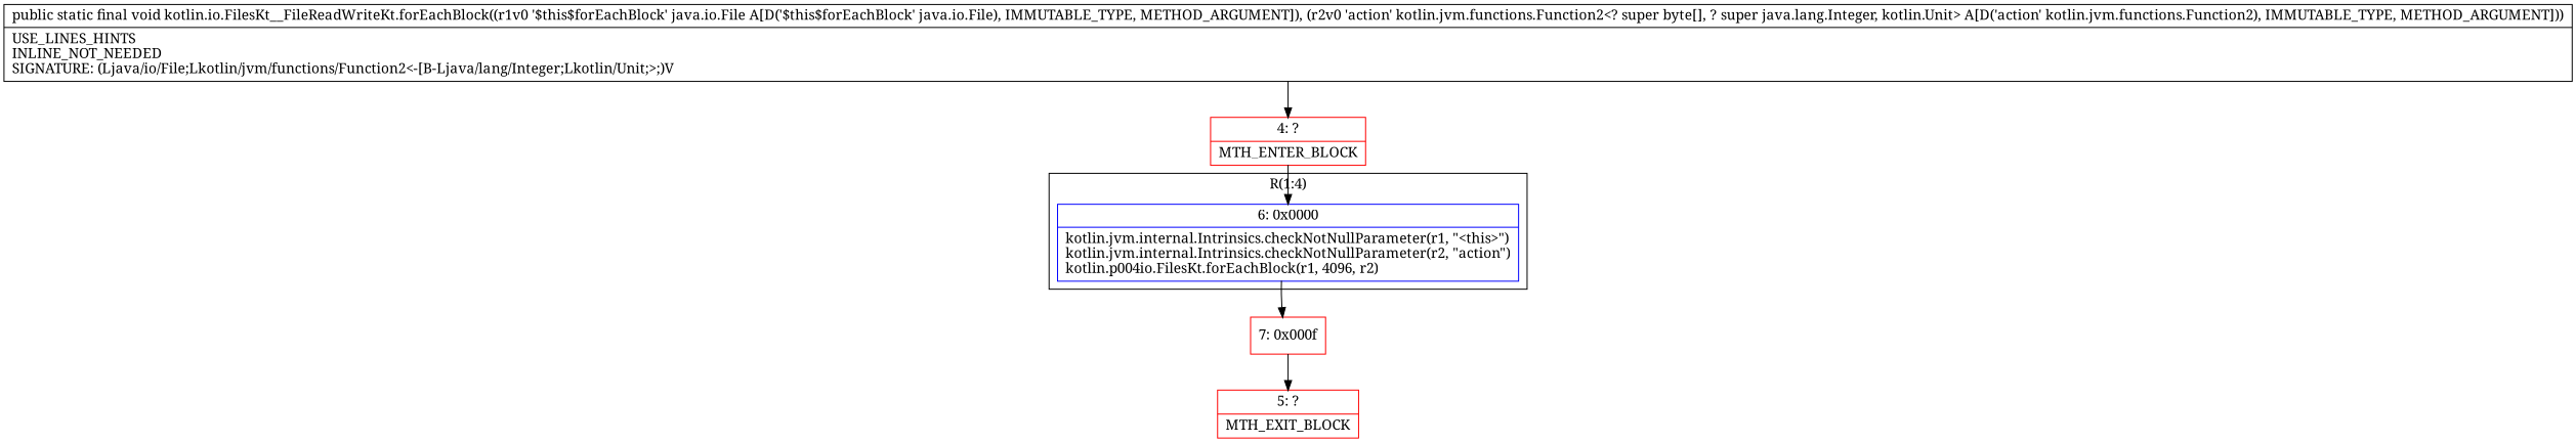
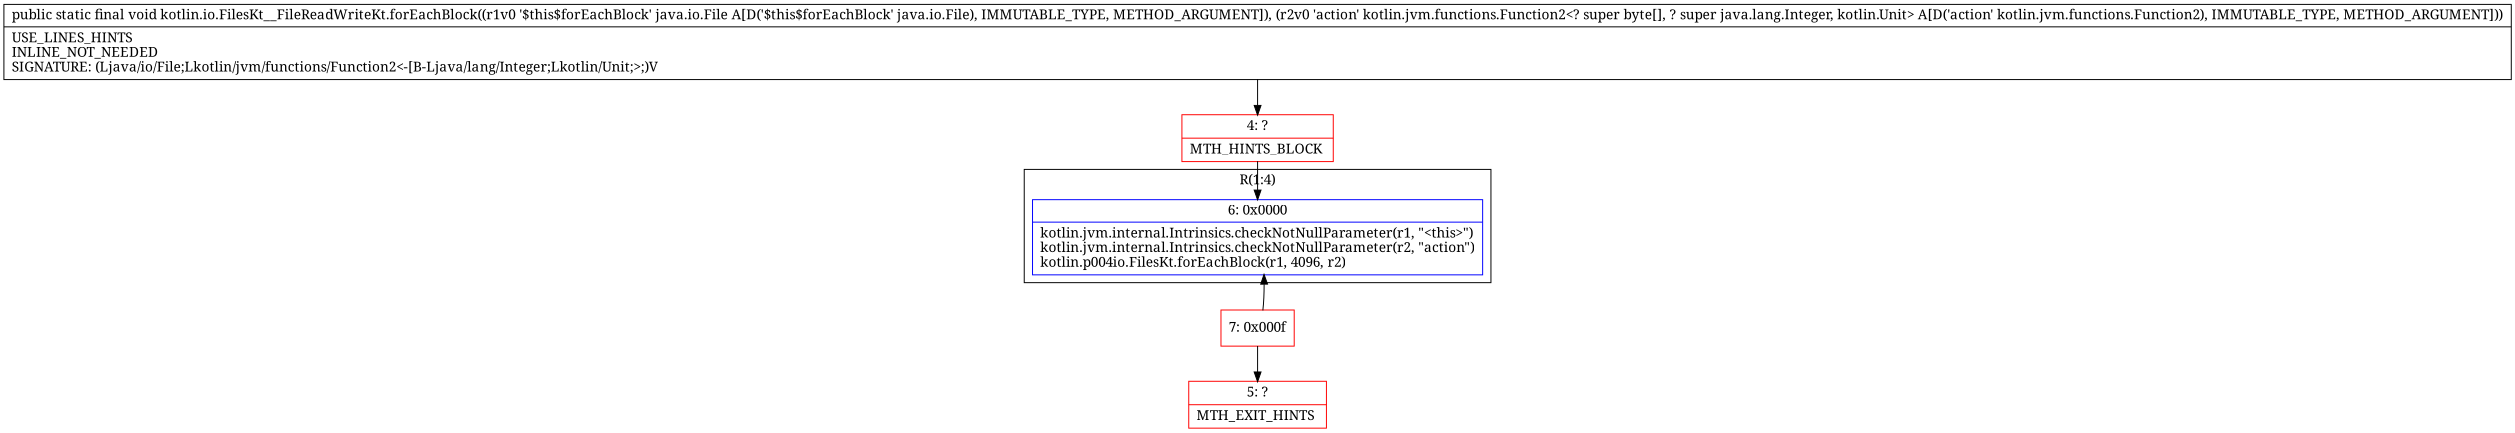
  digraph {
    fontname="Noto Serif"
    node [color=red fontname="Noto Serif" shape=record]
    edge [fontname="Noto Serif"]
    n1 [color=blue label="{6\:\ 0x0000|kotlin.jvm.internal.Intrinsics.checkNotNullParameter(r1, \"\<this\>\")\lkotlin.jvm.internal.Intrinsics.checkNotNullParameter(r2, \"action\")\lkotlin.p004io.FilesKt.forEachBlock(r1, 4096, r2)\l}"]
    n2 [label="{7\:\ 0x000f}"]
-   n3 [label="{5\:\ ?|MTH_EXIT_BLOCK\l}"]
-   n4 [label="{4\:\ ?|MTH_ENTER_BLOCK\l}"]
+   n3 [label="{5\:\ ?|MTH_EXIT_HINTS\l}"]
+   n4 [label="{4\:\ ?|MTH_HINTS_BLOCK\l}"]
    n5 [label="{public static final void kotlin.io.FilesKt__FileReadWriteKt.forEachBlock((r1v0 '$this$forEachBlock' java.io.File A[D('$this$forEachBlock' java.io.File), IMMUTABLE_TYPE, METHOD_ARGUMENT]), (r2v0 'action' kotlin.jvm.functions.Function2\<? super byte[], ? super java.lang.Integer, kotlin.Unit\> A[D('action' kotlin.jvm.functions.Function2), IMMUTABLE_TYPE, METHOD_ARGUMENT]))  | USE_LINES_HINTS\lINLINE_NOT_NEEDED\lSIGNATURE: (Ljava\/io\/File;Lkotlin\/jvm\/functions\/Function2\<\-[B\-Ljava\/lang\/Integer;Lkotlin\/Unit;\>;)V\l}" color=""]
    subgraph cluster_1 {
      label="R(1:4)"
      n1
    }
-   n1 -> n2
+   n2 -> n1
    n2 -> n3
    n4 -> n1
    n5 -> n4
  }
